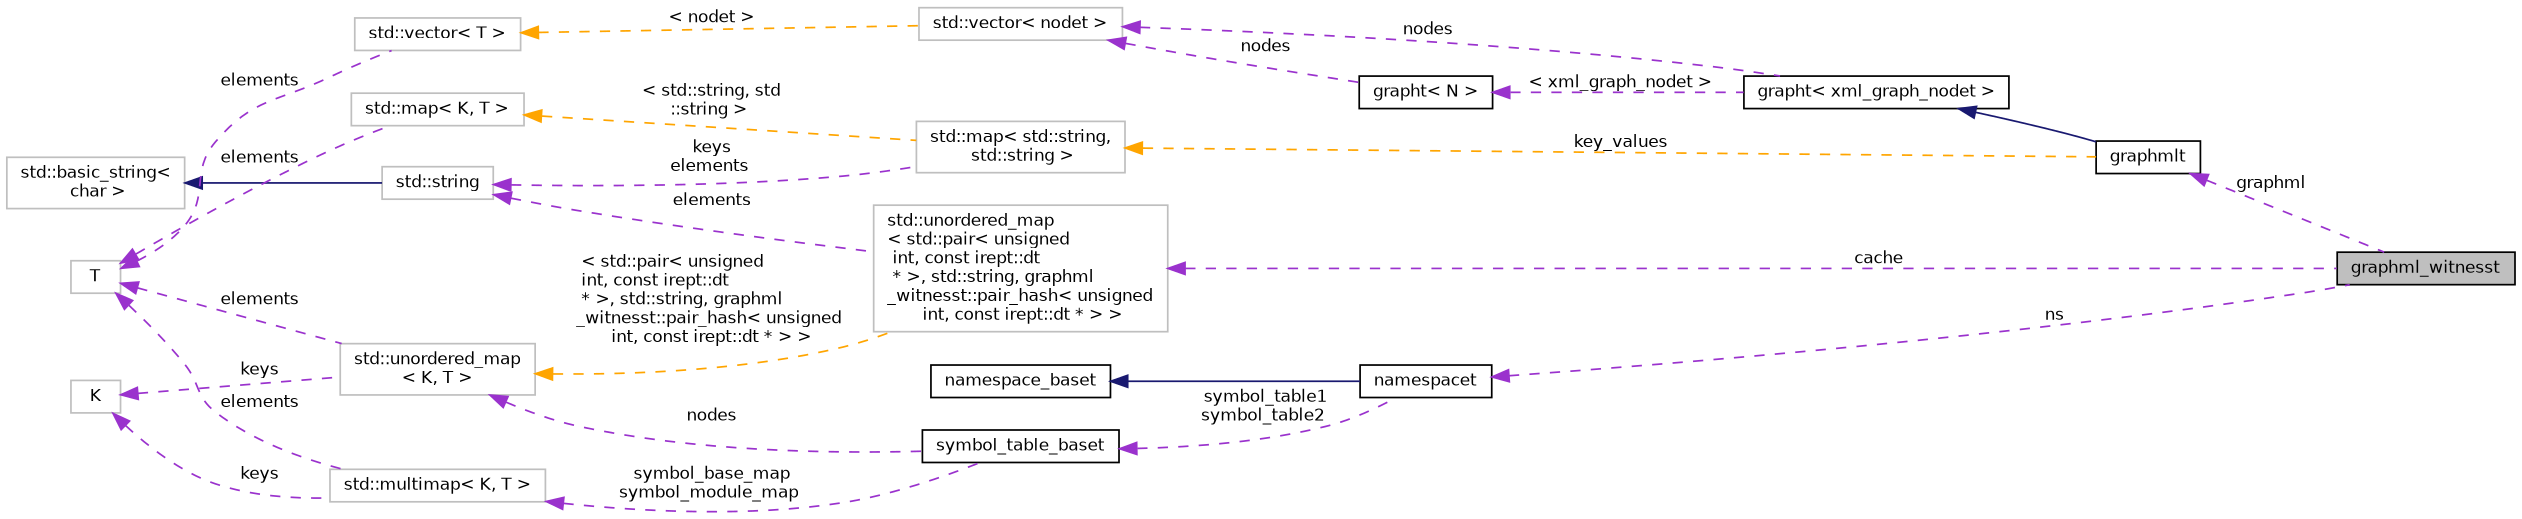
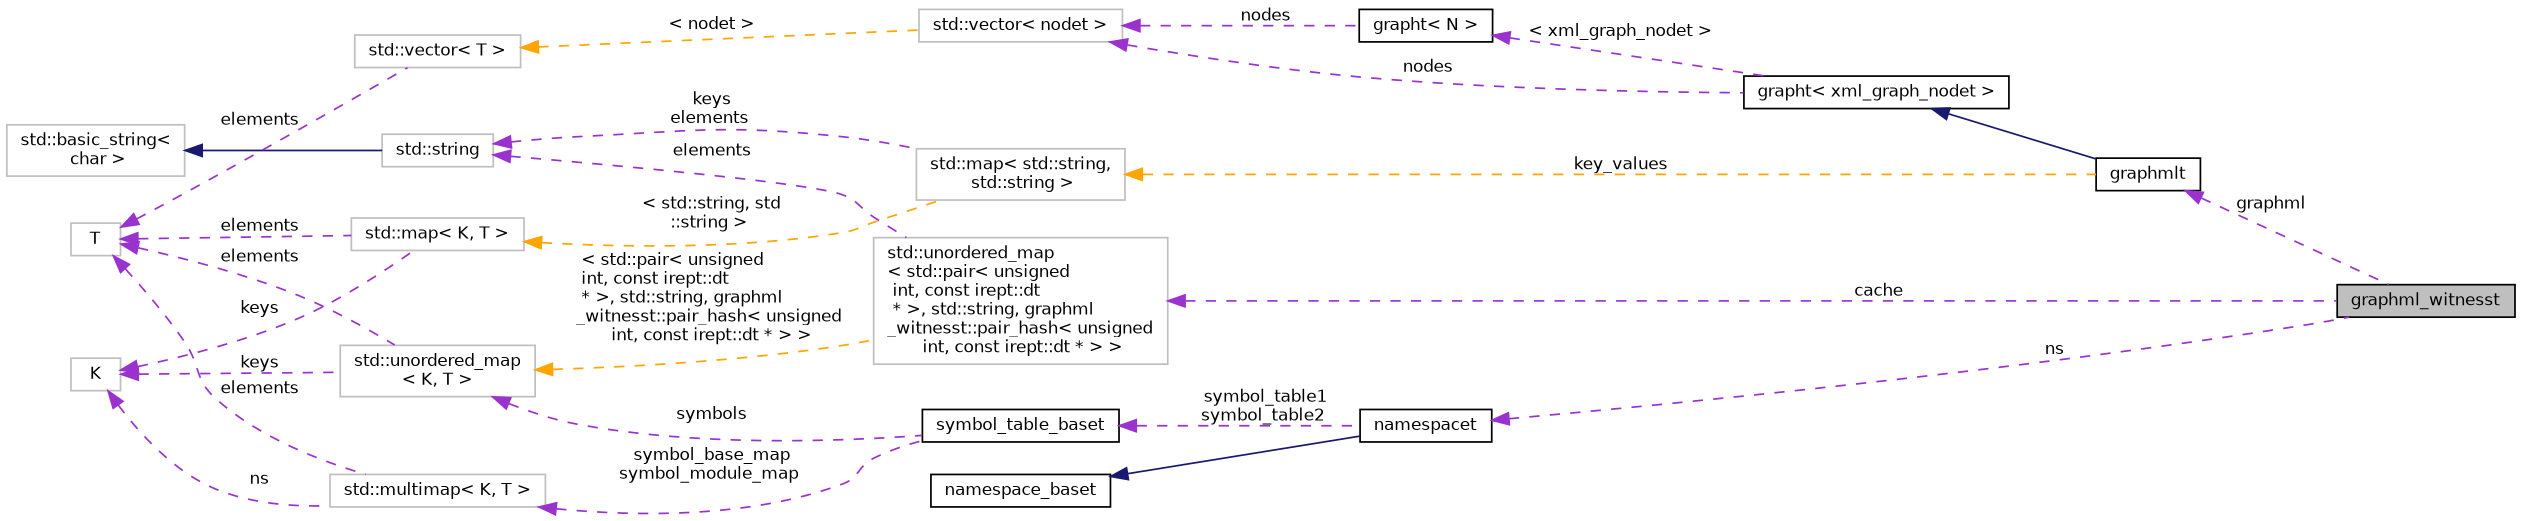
  digraph {
    rankdir=LR
    node [color=grey75 fontname=Helvetica fontsize=10 shape=record]
    edge [color=darkorchid3 dir=back fontname=Helvetica fontsize=10 labelfontname=Helvetica labelfontsize=10 style=dashed]
    n1 [color=black fillcolor=grey75 fontcolor=black height=0.2 label=graphml_witnesst style=filled width=0.4]
    n2 [height=0.2 label="std::unordered_map\l\< std::pair\< unsigned\l int, const irept::dt\l * \>, std::string, graphml\l_witnesst::pair_hash\< unsigned\l int, const irept::dt * \> \>" width=0.4]
    n3 [height=0.2 label="std::string" width=0.4]
    n4 [height=0.2 label="std::map\< std::string,\l std::string \>" width=0.4]
    n5 [color=black height=0.2 label=graphmlt width=0.4]
    n6 [height=0.2 label="std::basic_string\<\l char \>" width=0.4]
    n7 [height=0.2 label="std::unordered_map\l\< K, T \>" width=0.4]
    n8 [color=black height=0.2 label=symbol_table_baset width=0.4]
    n9 [color=black height=0.2 label=namespacet width=0.4]
    n10 [height=0.2 label=K width=0.4]
    n11 [height=0.2 label="std::map\< K, T \>" width=0.4]
    n12 [height=0.2 label="std::multimap\< K, T \>" width=0.4]
    n13 [height=0.2 label=T width=0.4]
    n14 [height=0.2 label="std::vector\< T \>" width=0.4]
    n15 [height=0.2 label="std::vector\< nodet \>" width=0.4]
    n16 [color=black height=0.2 label="grapht\< xml_graph_nodet \>" width=0.4]
    n17 [color=black height=0.2 label="grapht\< N \>" width=0.4]
    n18 [color=black height=0.2 label=namespace_baset width=0.4]
    n2 -> n1 [label=" cache"]
    n3 -> n2 [label=" elements"]
    n3 -> n4 [label=" keys\nelements"]
    n4 -> n5 [color=orange label=" key_values"]
    n5 -> n1 [label=" graphml"]
    n6 -> n3 [color=midnightblue style=solid]
    n7 -> n2 [color=orange label=" \< std::pair\< unsigned\l int, const irept::dt\l * \>, std::string, graphml\l_witnesst::pair_hash\< unsigned\l int, const irept::dt * \> \>"]
-   n7 -> n8 [label=" nodes"]
+   n7 -> n8 [label=" symbols"]
    n8 -> n9 [label=" symbol_table1\nsymbol_table2"]
    n9 -> n1 [label=" ns"]
    n10 -> n7 [label=" keys"]
-   n10 -> n12 [label=" keys"]
+   n10 -> n11 [label=" keys"]
+   n10 -> n12 [label=" ns"]
    n11 -> n4 [color=orange label=" \< std::string, std\l::string \>"]
    n12 -> n8 [label=" symbol_base_map\nsymbol_module_map"]
    n13 -> n7 [label=" elements"]
    n13 -> n11 [label=" elements"]
    n13 -> n12 [label=" elements"]
    n13 -> n14 [label=" elements"]
    n14 -> n15 [color=orange label=" \< nodet \>"]
    n15 -> n16 [label=" nodes"]
    n15 -> n17 [label=" nodes"]
    n16 -> n5 [color=midnightblue style=solid]
    n17 -> n16 [label=" \< xml_graph_nodet \>"]
    n18 -> n9 [color=midnightblue style=solid]
  }
